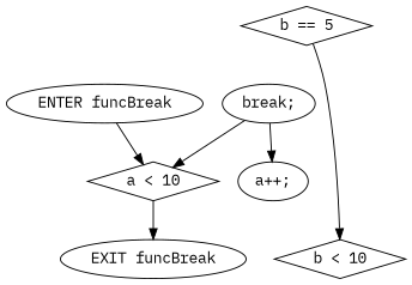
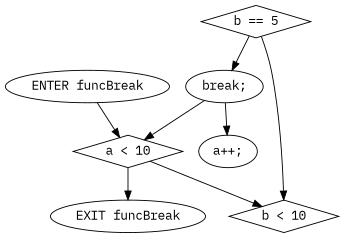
  digraph {
    fontname="IBM Plex Mono"
    node [fontname="IBM Plex Mono"]
    edge [fontname="IBM Plex Mono"]
    n1 [label="ENTER funcBreak"]
    n2 [label="a < 10" shape=diamond]
    n3 [label="EXIT funcBreak"]
    n4 [label="b < 10" shape=diamond]
    n5 [label="a++;"]
    n6 [label="b == 5" shape=diamond]
    n7 [label="break;"]
    n1 -> n2
    n2 -> n3
+   n2 -> n4
    n6 -> n4
+   n6 -> n7
    n7 -> n2
    n7 -> n5
  }
